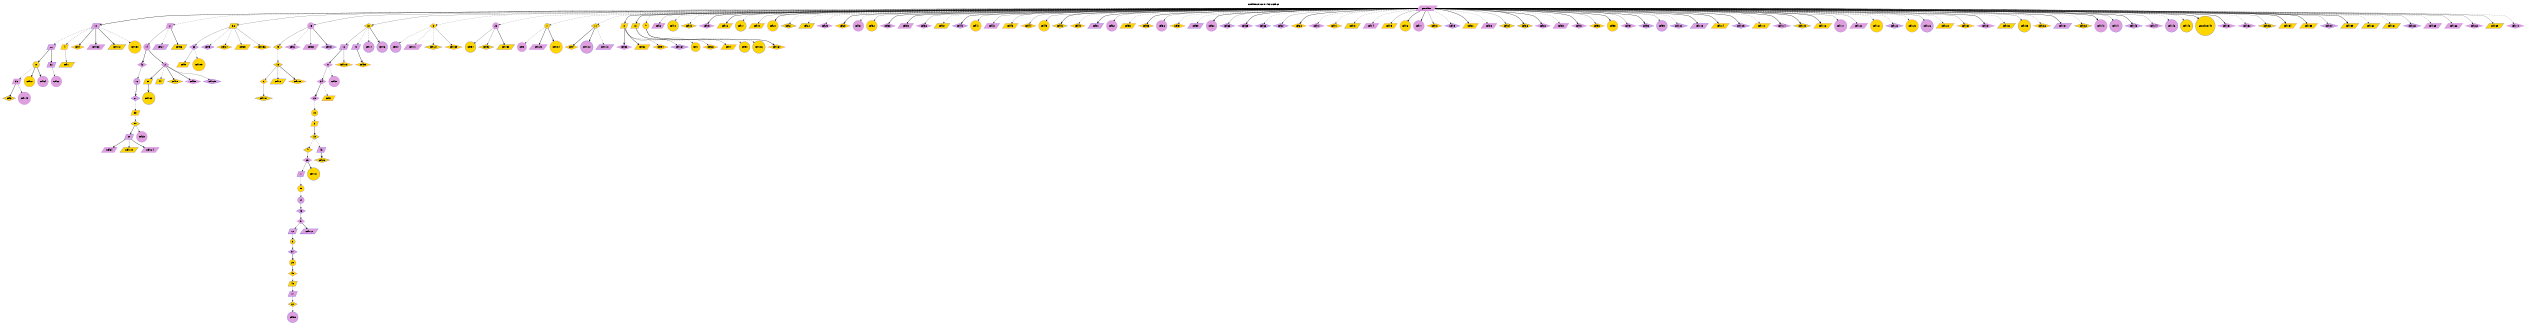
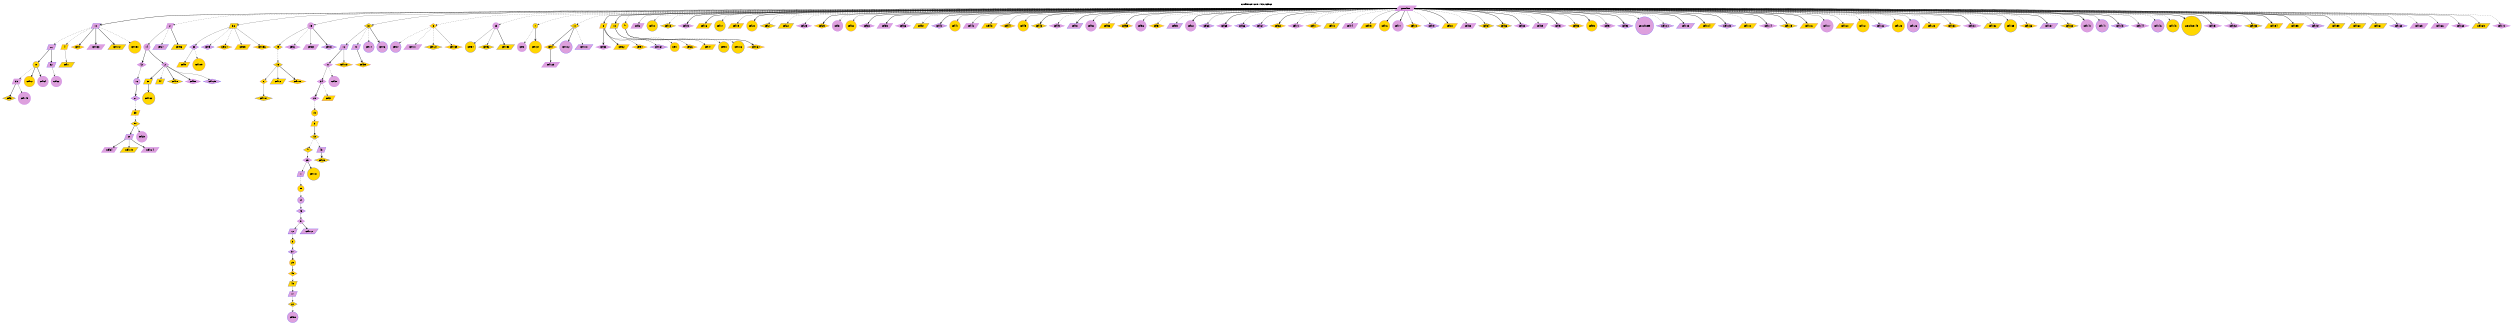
  digraph {
    label="Confidence score: -483.263562"
    labelloc=t
    node [color=purple fillcolor=gold shape=diamond style=filled]
    edge [arrowhead=dot style=bold]
    n1 [color=blue label=10 shape=circle]
    n2 [fillcolor=plum label=33 shape=parallelogram]
    cell12 [shape=circle]
    cell64 [fillcolor=plum shape=circle]
    cell3 [color=blue]
    cell145 [fillcolor=plum shape=circle]
    n7 [color=blue fillcolor=plum label=26 shape=parallelogram]
    n8 [color=blue fillcolor=plum label=32 shape=parallelogram]
    cell62 [fillcolor=plum shape=circle]
    n10 [color=blue fillcolor=plum label=10 shape=parallelogram]
    n11 [label=4 shape=parallelogram]
    cell4
    cell133 [fillcolor=plum shape=parallelogram]
    cell142 [color=blue shape=parallelogram]
    cell150 [shape=circle]
    cell11 [color=blue shape=parallelogram]
    n17 [color=blue label=50]
    n18 [color=blue fillcolor=plum label=20 shape=parallelogram]
    cell23 [fillcolor=plum shape=circle]
    cell34 [fillcolor=plum shape=parallelogram]
    cell119 [color=blue shape=parallelogram]
    cell124 [fillcolor=plum shape=parallelogram]
    n23 [label=39 shape=parallelogram]
    n24 [color=blue fillcolor=plum label=27]
    n25 [color=blue fillcolor=plum label=16 shape=circle]
    n26 [fillcolor=plum label=42]
    n27 [fillcolor=plum label=2]
    n28 [color=blue label=30 shape=parallelogram]
    n29 [color=blue label=44 shape=parallelogram]
    cell18 [color=blue]
    cell50 [fillcolor=plum]
    cell129 [color=blue fillcolor=plum]
    cell162 [color=blue shape=circle]
    n34 [fillcolor=plum label=14 shape=circle]
    n35 [fillcolor=plum label=2 shape=parallelogram]
    cell27 [color=blue fillcolor=plum shape=parallelogram]
    cell96 [color=blue shape=parallelogram]
    n38 [color=blue label=36 shape=parallelogram]
    n39 [color=blue fillcolor=plum label=38]
    cell5 [color=blue fillcolor=plum]
    cell24
    cell85 [shape=parallelogram]
    cell156
    cell9 [shape=parallelogram]
    cell109 [shape=circle]
    n46 [color=blue label=15]
    n47 [label=6]
    cell72 [color=blue shape=parallelogram]
    cell108
    cell107 [color=blue]
    n51 [color=blue label=49]
    n52 [fillcolor=plum label=15 shape=circle]
    cell61 [fillcolor=plum]
    cell69 [fillcolor=plum shape=parallelogram]
    cell81 [color=blue fillcolor=plum]
    n56 [color=blue fillcolor=plum label=17 shape=parallelogram]
    n57 [color=blue label=22]
    cell58 [color=blue fillcolor=plum shape=circle]
    n59 [color=blue label=48 shape=parallelogram]
    n60 [label=45]
    n61 [label=29 shape=circle]
    n62 [color=blue fillcolor=plum label=37]
    n63 [color=blue label=5 shape=circle]
    n64 [color=blue fillcolor=plum label=12 shape=parallelogram]
    n65 [fillcolor=plum label=9]
    cell112 [color=blue fillcolor=plum shape=parallelogram]
    n67 [color=blue fillcolor=plum label=46]
    n68 [color=blue fillcolor=plum label=24 shape=circle]
    n69 [label=35 shape=circle]
    n70 [color=blue fillcolor=plum label=1 shape=parallelogram]
    n71 [fillcolor=plum label=25]
    cell101 [color=blue shape=circle]
    n73 [color=blue label=41]
    n74 [color=blue label=13]
    n75 [color=blue fillcolor=plum label=43 shape=parallelogram]
    cell28 [color=blue]
    n77 [label=5 shape=parallelogram]
    n78 [label=19 shape=circle]
    n79 [fillcolor=plum label=28]
    n80 [fillcolor=plum label=34]
    cell2 [shape=parallelogram]
    n82 [fillcolor=plum label=21]
    cell30 [fillcolor=plum shape=circle]
    n84 [color=blue fillcolor=plum label=12 shape=parallelogram]
    cell113
    n86 [color=blue label=31]
    n87 [color=blue fillcolor=plum label=40 shape=parallelogram]
    cell14 [color=blue fillcolor=plum shape=circle]
    cell46 [color=blue fillcolor=plum shape=circle]
    cell39
    n91 [fillcolor=plum label=germline shape=parallelogram]
    n92 [label=3]
    n93 [fillcolor=plum label=23 shape=circle]
    n94 [color=blue label=7 shape=circle]
    n95 [color=blue label=11]
    n96 [label=8 shape=parallelogram]
    n97 [color=blue label=18 shape=parallelogram]
    n98 [label=47 shape=circle]
    cell6 [fillcolor=plum shape=parallelogram]
    cell10 [color=blue shape=circle]
    cell13 [color=blue]
    cell15 [fillcolor=plum]
    cell16 [shape=parallelogram]
    cell17 [color=blue shape=circle]
    cell19 [shape=parallelogram]
    cell20 [shape=circle]
    cell21 [color=blue]
    cell22 [color=blue shape=parallelogram]
    cell25 [fillcolor=plum]
    cell29
    cell31 [fillcolor=plum shape=circle]
    cell32 [shape=circle]
    cell33 [fillcolor=plum]
    cell35 [fillcolor=plum shape=parallelogram]
    cell36 [fillcolor=plum]
    cell37 [color=blue shape=parallelogram]
    cell40 [color=blue fillcolor=plum]
    cell41 [shape=circle]
    cell42 [fillcolor=plum shape=parallelogram]
    cell43 [shape=parallelogram]
    cell44
    cell45 [shape=circle]
    cell48 [color=blue]
-   cell49
+   cell49 [fillcolor=plum]
    cell51 [color=blue fillcolor=plum shape=parallelogram]
    cell52 [fillcolor=plum shape=circle]
    cell53 [shape=parallelogram]
    cell55
    cell56 [fillcolor=plum shape=circle]
    cell57
    cell59 [color=blue fillcolor=plum shape=parallelogram]
    cell60 [fillcolor=plum shape=circle]
    cell63 [color=blue fillcolor=plum]
    cell65 [fillcolor=plum]
    cell66 [color=blue fillcolor=plum]
    cell67 [color=blue fillcolor=plum]
    cell68
    cell70 [fillcolor=plum]
    cell71
    cell73 [color=blue shape=parallelogram]
    cell74 [fillcolor=plum shape=parallelogram]
    cell75 [shape=parallelogram]
    cell76 [shape=circle]
    cell77 [fillcolor=plum shape=circle]
    cell78
    cell79 [color=blue fillcolor=plum]
    cell80 [shape=parallelogram]
    cell83 [fillcolor=plum shape=parallelogram]
    cell84 [color=blue]
    cell86 [color=blue]
    cell88 [fillcolor=plum]
    cell89 [fillcolor=plum shape=parallelogram]
    cell91 [fillcolor=plum]
    cell93
    cell95 [shape=circle]
    cell97 [fillcolor=plum]
    cell98 [color=blue fillcolor=plum]
-   cell99 [color=blue fillcolor=plum shape=circle]
+   cell99 [color=blue fillcolor=plum shape=circle label=germline99]
    cell100 [color=blue fillcolor=plum]
    cell103 [color=blue fillcolor=plum shape=parallelogram]
    cell104 [shape=parallelogram]
    cell105 [color=blue fillcolor=plum]
    cell110 [shape=parallelogram]
    cell114 [fillcolor=plum]
    cell115 [color=blue]
    cell116 [shape=parallelogram]
    cell117 [fillcolor=plum shape=circle]
-   cell120 [fillcolor=plum shape=parallelogram]
+   cell120 [shape=parallelogram]
    cell121 [shape=circle]
    cell122 [color=blue fillcolor=plum]
    cell123 [shape=circle]
    cell126 [color=blue fillcolor=plum shape=circle]
    cell128 [shape=parallelogram]
    cell130
    cell131 [fillcolor=plum]
    cell132 [color=blue shape=parallelogram]
    cell135 [color=blue shape=circle]
    cell136
    cell137 [color=blue fillcolor=plum shape=parallelogram]
    cell138 [color=blue]
    cell140 [fillcolor=plum shape=circle]
    cell141 [color=blue fillcolor=plum shape=circle]
    cell143 [color=blue fillcolor=plum]
    cell144 [fillcolor=plum]
    cell146 [color=blue fillcolor=plum shape=circle]
    cell148 [color=blue shape=circle]
    n187 [color=blue label=germline149 shape=circle]
    cell151 [fillcolor=plum]
    cell152 [fillcolor=plum]
    cell153 [color=blue]
    cell154 [shape=parallelogram]
    cell155 [shape=parallelogram]
    cell157 [color=blue fillcolor=plum]
    cell159 [color=blue shape=parallelogram]
    cell160 [color=blue shape=parallelogram]
    cell161 [color=blue shape=parallelogram]
    cell163 [color=blue fillcolor=plum]
    cell165 [fillcolor=plum shape=parallelogram]
    cell166 [fillcolor=plum shape=parallelogram]
    cell168 [fillcolor=plum]
    cell169 [color=blue shape=parallelogram]
    cell170 [fillcolor=plum]
    cell87 [color=blue fillcolor=plum shape=circle]
    cell111 [fillcolor=plum shape=parallelogram]
    cell127 [color=blue]
    cell139
    cell54 [color=blue shape=circle]
    cell92 [color=blue]
    cell158 [color=blue shape=parallelogram]
    cell8 [fillcolor=plum shape=circle]
    cell125 [fillcolor=plum shape=parallelogram]
    cell134 [shape=circle]
    cell7
    cell102 [color=blue fillcolor=plum shape=circle]
    cell118 [color=blue fillcolor=plum shape=parallelogram]
    cell38 [fillcolor=plum]
    cell82 [shape=parallelogram]
    cell94
    cell167 [color=blue fillcolor=plum]
    cell1 [shape=circle]
    cell26
    cell47 [shape=parallelogram]
    cell90 [color=blue shape=circle]
    cell106 [color=blue shape=circle]
    cell164
    n1 -> n2 [arrowhead=normal style=dashed]
    n1 -> cell12
    n1 -> cell64 [arrowhead=vee]
    n2 -> cell3
    n2 -> cell145 [style=solid]
    n7 -> n1 [arrowhead=normal]
    n7 -> n8
    n8 -> cell62 [arrowhead=vee style=solid]
    n10 -> n7 [arrowhead=vee style=dashed]
    n10 -> n11 [arrowhead=normal style=dashed]
    n10 -> cell4 [arrowhead=normal]
    n10 -> cell133 [arrowhead=vee]
    n10 -> cell142 [arrowhead=vee]
    n10 -> cell150 [style=dashed]
    n11 -> cell11 [arrowhead=normal style=solid]
    n17 -> n18 [arrowhead=normal]
    n17 -> cell23 [style=solid]
    n18 -> cell34 [arrowhead=vee]
    n18 -> cell119 [style=solid]
    n18 -> cell124 [arrowhead=normal]
    n23 -> n17 [arrowhead=normal style=dashed]
    n24 -> n23 [style=dashed]
    n25 -> n24 [arrowhead=vee]
    n26 -> n25 [arrowhead=normal style=solid]
    n27 -> n28 [arrowhead=vee]
    n27 -> n29 [arrowhead=normal style=dashed]
    n27 -> cell18
    n27 -> cell50 [arrowhead=normal]
    n27 -> cell129 [style=solid]
    n28 -> cell162 [arrowhead=vee]
    n34 -> n26 [arrowhead=vee]
    n34 -> n27 [arrowhead=normal]
    n35 -> n34 [style=solid]
    n35 -> cell27 [arrowhead=normal style=dashed]
    n35 -> cell96 [arrowhead=normal]
    n38 -> n39 [arrowhead=normal style=solid]
    n38 -> cell5 [arrowhead=vee style=dashed]
    n38 -> cell24 [style=dashed]
    n38 -> cell85 [arrowhead=normal style=solid]
    n38 -> cell156 [style=solid]
    n39 -> cell9 [style=solid]
    n39 -> cell109 [arrowhead=normal style=dashed]
    n46 -> n47 [arrowhead=normal style=solid]
    n46 -> cell72 [style=solid]
    n46 -> cell108 [arrowhead=vee]
    n47 -> cell107 [style=solid]
    n51 -> n46 [arrowhead=normal style=dashed]
    n52 -> n51 [arrowhead=normal style=solid]
    n52 -> cell61 [arrowhead=vee style=dashed]
    n52 -> cell69 [arrowhead=normal style=solid]
    n52 -> cell81 [arrowhead=normal]
    n56 -> n57 [arrowhead=normal style=solid]
    n57 -> cell58 [arrowhead=vee style=dashed]
    n59 -> n56 [style=solid]
    n60 -> n59 [arrowhead=vee style=dashed]
    n61 -> n60 [arrowhead=normal]
    n62 -> n61
    n63 -> n62 [arrowhead=normal style=solid]
    n64 -> n63 [style=solid]
    n65 -> n64 [arrowhead=normal style=solid]
    n65 -> cell112
    n67 -> n65 [style=solid]
    n68 -> n67 [arrowhead=vee style=solid]
    n69 -> n68 [arrowhead=vee style=dashed]
    n70 -> n69 [style=dashed]
    n71 -> n70 [arrowhead=normal style=solid]
    n71 -> cell101
    n73 -> n71 [arrowhead=normal style=solid]
    n74 -> n73 [style=dashed]
    n74 -> n75 [arrowhead=vee style=dashed]
    n75 -> cell28 [arrowhead=vee]
    n77 -> n74
    n78 -> n77 [arrowhead=vee style=dashed]
    n79 -> n78 [style=dashed]
    n80 -> n79 [arrowhead=vee]
    n80 -> cell2 [arrowhead=vee style=dashed]
    n82 -> n80 [style=solid]
    n82 -> cell30 [style=dashed]
    n84 -> n82 [arrowhead=normal]
    n84 -> cell113 [arrowhead=normal style=solid]
    n86 -> n84 [style=solid]
    n86 -> n87 [arrowhead=vee style=dashed]
    n86 -> cell14 [style=dashed]
    n86 -> cell46 [arrowhead=vee]
    n87 -> cell39 [arrowhead=vee]
    n91 -> n10 [arrowhead=vee]
    n91 -> n35 [arrowhead=normal style=dashed]
    n91 -> n38 [style=solid]
    n91 -> n52 [arrowhead=normal style=solid]
    n91 -> n86 [arrowhead=normal style=solid]
    n91 -> n92 [style=dashed]
    n91 -> n93 [arrowhead=normal style=dashed]
    n91 -> n94 [arrowhead=vee style=dashed]
    n91 -> n95 [style=dashed]
    n91 -> n96 [arrowhead=normal]
    n91 -> n97 [arrowhead=vee]
    n91 -> n98 [style=dashed]
    n91 -> cell6 [style=solid]
    n91 -> cell10 [arrowhead=normal style=dashed]
    n91 -> cell13 [arrowhead=normal style=dashed]
    n91 -> cell15 [arrowhead=vee]
    n91 -> cell16 [arrowhead=normal]
    n91 -> cell17 [arrowhead=vee style=dashed]
    n91 -> cell19 [style=solid]
    n91 -> cell20 [arrowhead=normal]
    n91 -> cell21 [style=dashed]
    n91 -> cell22 [arrowhead=normal style=dashed]
    n91 -> cell25 [style=dashed]
    n91 -> cell29 [arrowhead=vee]
    n91 -> cell31 [arrowhead=vee style=dashed]
    n91 -> cell32 [arrowhead=vee style=solid]
    n91 -> cell33 [arrowhead=normal]
    n91 -> cell35
    n91 -> cell36 [style=solid]
    n91 -> cell37 [arrowhead=vee style=dashed]
    n91 -> cell40 [arrowhead=normal]
    n91 -> cell41 [arrowhead=normal style=solid]
    n91 -> cell42 [arrowhead=vee style=solid]
    n91 -> cell43 [style=solid]
    n91 -> cell44 [arrowhead=normal style=solid]
    n91 -> cell45 [style=solid]
    n91 -> cell48 [arrowhead=vee]
    n91 -> cell49 [arrowhead=normal style=dashed]
    n91 -> cell51 [arrowhead=vee]
    n91 -> cell52 [style=solid]
    n91 -> cell53 [arrowhead=normal style=dashed]
    n91 -> cell55
    n91 -> cell56 [arrowhead=normal style=solid]
    n91 -> cell57 [style=dashed]
    n91 -> cell59 [arrowhead=normal style=dashed]
    n91 -> cell60
    n91 -> cell63 [arrowhead=vee style=solid]
    n91 -> cell65
    n91 -> cell66 [style=dashed]
    n91 -> cell67 [arrowhead=normal style=solid]
    n91 -> cell68 [arrowhead=vee]
    n91 -> cell70 [arrowhead=normal style=dashed]
    n91 -> cell71 [arrowhead=vee style=dashed]
    n91 -> cell73 [arrowhead=vee style=dashed]
    n91 -> cell74 [arrowhead=normal style=dashed]
    n91 -> cell75 [style=solid]
    n91 -> cell76
    n91 -> cell77 [arrowhead=normal]
    n91 -> cell78 [arrowhead=vee style=solid]
    n91 -> cell79 [style=dashed]
    n91 -> cell80 [arrowhead=normal]
    n91 -> cell83 [style=dashed]
    n91 -> cell84 [arrowhead=normal style=solid]
    n91 -> cell86
    n91 -> cell88
    n91 -> cell89 [arrowhead=vee style=dashed]
    n91 -> cell91
    n91 -> cell93 [arrowhead=normal style=solid]
    n91 -> cell95 [arrowhead=normal]
    n91 -> cell97 [style=solid]
    n91 -> cell98 [arrowhead=vee]
    n91 -> cell99 [arrowhead=vee style=solid]
    n91 -> cell100 [arrowhead=vee style=dashed]
    n91 -> cell103
    n91 -> cell104 [arrowhead=normal]
    n91 -> cell105
    n91 -> cell110 [arrowhead=vee style=dashed]
    n91 -> cell114
    n91 -> cell115 [arrowhead=normal]
    n91 -> cell116 [arrowhead=vee]
    n91 -> cell117 [style=solid]
    n91 -> cell120 [style=solid]
    n91 -> cell121 [arrowhead=normal style=dashed]
    n91 -> cell122 [style=dashed]
    n91 -> cell123 [arrowhead=normal style=dashed]
    n91 -> cell126 [style=solid]
    n91 -> cell128 [arrowhead=normal style=dashed]
    n91 -> cell130 [style=solid]
    n91 -> cell131
    n91 -> cell132 [arrowhead=normal style=dashed]
    n91 -> cell135 [style=solid]
    n91 -> cell136 [arrowhead=normal style=dashed]
    n91 -> cell137
    n91 -> cell138 [style=dashed]
    n91 -> cell140 [arrowhead=vee]
    n91 -> cell141 [style=solid]
    n91 -> cell143
    n91 -> cell144 [arrowhead=vee style=solid]
    n91 -> cell146 [style=dashed]
    n91 -> cell148 [arrowhead=vee style=dashed]
    n91 -> n187
    n91 -> cell151 [arrowhead=normal]
    n91 -> cell152 [arrowhead=vee style=dashed]
    n91 -> cell153 [style=solid]
    n91 -> cell154 [arrowhead=vee]
    n91 -> cell155
    n91 -> cell157 [arrowhead=vee style=solid]
    n91 -> cell159 [arrowhead=vee]
    n91 -> cell160 [arrowhead=normal style=dashed]
    n91 -> cell161 [style=dashed]
    n91 -> cell163 [style=solid]
    n91 -> cell165 [arrowhead=vee style=dashed]
    n91 -> cell166 [arrowhead=normal style=solid]
    n91 -> cell168 [style=solid]
    n91 -> cell169 [style=solid]
    n91 -> cell170 [arrowhead=vee style=dashed]
    n92 -> cell87 [arrowhead=vee style=dashed]
    n92 -> cell111 [arrowhead=normal style=dashed]
    n92 -> cell127 [style=dashed]
    n92 -> cell139 [style=solid]
    n93 -> cell54 [style=solid]
    n93 -> cell92 [arrowhead=normal style=solid]
    n93 -> cell158
    n94 -> cell8 [arrowhead=normal style=dashed]
-   n94 -> cell125 [arrowhead=normal]
+   cell7 -> cell125 [arrowhead=normal]
    n94 -> cell134 [arrowhead=vee]
    n95 -> cell7
    n95 -> cell102 [arrowhead=normal]
    n95 -> cell118 [arrowhead=normal style=dashed]
    n96 -> cell38 [arrowhead=vee]
    n96 -> cell82
    n96 -> cell94 [arrowhead=normal style=solid]
    n96 -> cell167 [arrowhead=normal style=solid]
    n97 -> cell1 [arrowhead=normal style=dashed]
    n97 -> cell26 [arrowhead=normal style=solid]
    n97 -> cell47 [style=solid]
    n98 -> cell90 [arrowhead=normal style=dashed]
    n98 -> cell106 [arrowhead=normal style=dashed]
    n98 -> cell164 [arrowhead=vee]
  }
